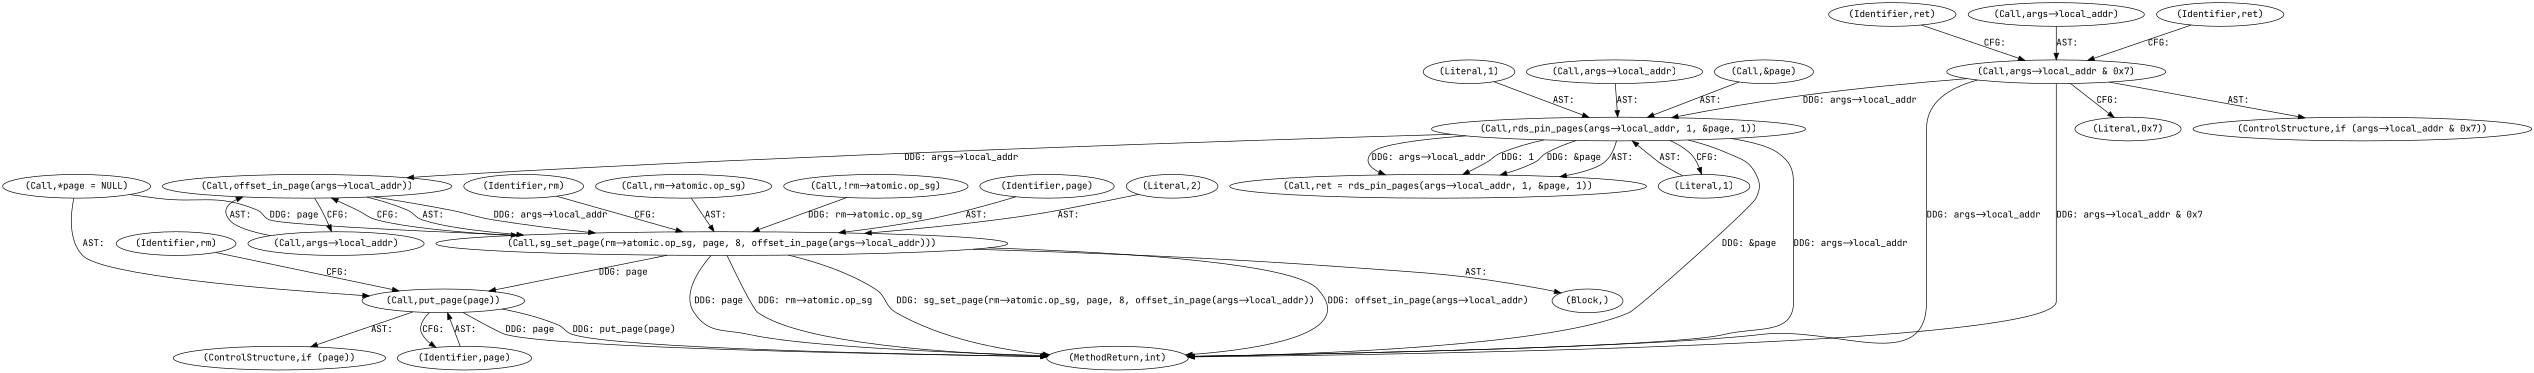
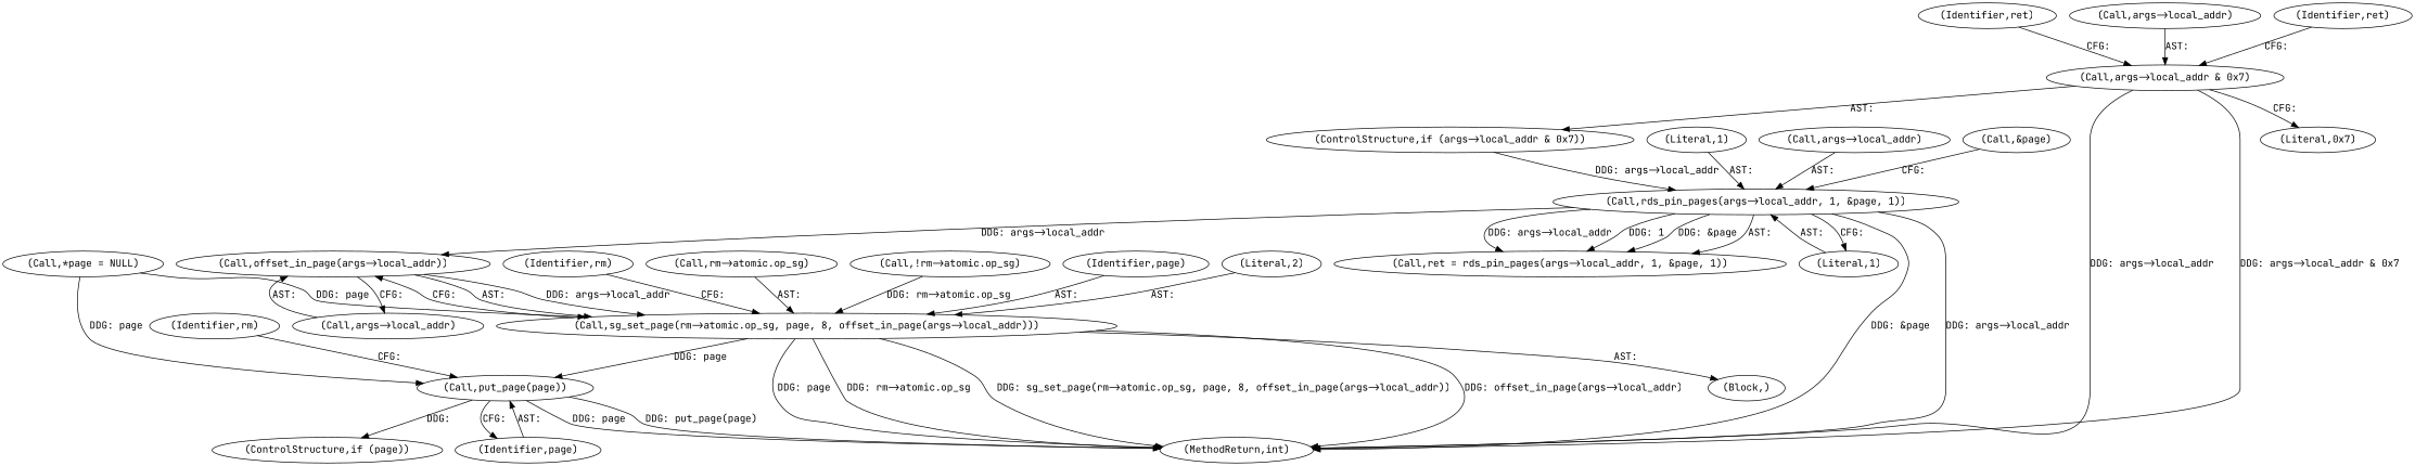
  digraph {
    fontname="JetBrains Mono"
    node [fontname="JetBrains Mono"]
    edge [fontname="JetBrains Mono"]
    n1 [label="(Call,offset_in_page(args->local_addr))"]
    n2 [label="(Call,sg_set_page(rm->atomic.op_sg, page, 8, offset_in_page(args->local_addr)))"]
    n3 [label="(Call,args->local_addr)"]
    n4 [label="(MethodReturn,int)"]
    n5 [label="(Call,put_page(page))"]
    n6 [label="(Block,)"]
    n7 [label="(Call,rds_pin_pages(args->local_addr, 1, &page, 1))"]
    n8 [label="(Call,ret = rds_pin_pages(args->local_addr, 1, &page, 1))"]
    n9 [label="(Literal,1)"]
    n10 [label="(Call,args->local_addr & 0x7)"]
    n11 [label="(Literal,0x7)"]
    n12 [label="(ControlStructure,if (args->local_addr & 0x7))"]
    n13 [label="(Identifier,page)"]
    n14 [label="(ControlStructure,if (page))"]
    n15 [label="(Identifier,ret)"]
    n16 [label="(Identifier,rm)"]
    n17 [label="(Call,rm->atomic.op_sg)"]
    n18 [label="(Literal,1)"]
    n19 [label="(Call,args->local_addr)"]
    n20 [label="(Call,!rm->atomic.op_sg)"]
    n21 [label="(Identifier,ret)"]
    n22 [label="(Identifier,page)"]
    n23 [label="(Call,args->local_addr)"]
    n24 [label="(Identifier,rm)"]
    n25 [label="(Literal,2)"]
    n26 [label="(Call,&page)"]
    n27 [label="(Call,*page = NULL)"]
    n1 -> n2 [label="AST: "]
    n1 -> n2 [label="DDG: args->local_addr"]
    n1 -> n3 [label="CFG: "]
    n2 -> n1 [label="CFG: "]
    n2 -> n4 [label="DDG: offset_in_page(args->local_addr)"]
    n2 -> n4 [label="DDG: sg_set_page(rm->atomic.op_sg, page, 8, offset_in_page(args->local_addr))"]
    n2 -> n4 [label="DDG: page"]
    n2 -> n4 [label="DDG: rm->atomic.op_sg"]
    n2 -> n5 [label="DDG: page"]
    n2 -> n6 [label="AST: "]
    n3 -> n1 [label="AST: "]
    n5 -> n4 [label="DDG: put_page(page)"]
    n5 -> n4 [label="DDG: page"]
    n5 -> n13 [label="CFG: "]
-   n5 -> n14 [label="AST: "]
+   n5 -> n14 [label="DDG: "]
    n7 -> n1 [label="DDG: args->local_addr"]
    n7 -> n4 [label="DDG: args->local_addr"]
    n7 -> n4 [label="DDG: &page"]
    n7 -> n8 [label="AST: "]
    n7 -> n8 [label="DDG: args->local_addr"]
    n7 -> n8 [label="DDG: 1"]
    n7 -> n8 [label="DDG: &page"]
    n7 -> n9 [label="CFG: "]
    n9 -> n7 [label="AST: "]
    n10 -> n4 [label="DDG: args->local_addr"]
    n10 -> n4 [label="DDG: args->local_addr & 0x7"]
-   n10 -> n7 [label="DDG: args->local_addr"]
+   n12 -> n7 [label="DDG: args->local_addr"]
    n10 -> n11 [label="CFG: "]
    n10 -> n12 [label="AST: "]
    n13 -> n5 [label="AST: "]
    n15 -> n10 [label="CFG: "]
    n16 -> n2 [label="CFG: "]
    n17 -> n2 [label="AST: "]
    n18 -> n7 [label="AST: "]
    n19 -> n10 [label="AST: "]
    n20 -> n2 [label="DDG: rm->atomic.op_sg"]
    n21 -> n10 [label="CFG: "]
    n22 -> n2 [label="AST: "]
    n23 -> n7 [label="AST: "]
    n24 -> n5 [label="CFG: "]
    n25 -> n2 [label="AST: "]
-   n26 -> n7 [label="AST: "]
+   n26 -> n7 [label="CFG: "]
    n27 -> n2 [label="DDG: page"]
-   n27 -> n5 [label="AST: "]
+   n27 -> n5 [label="DDG: page"]
  }
